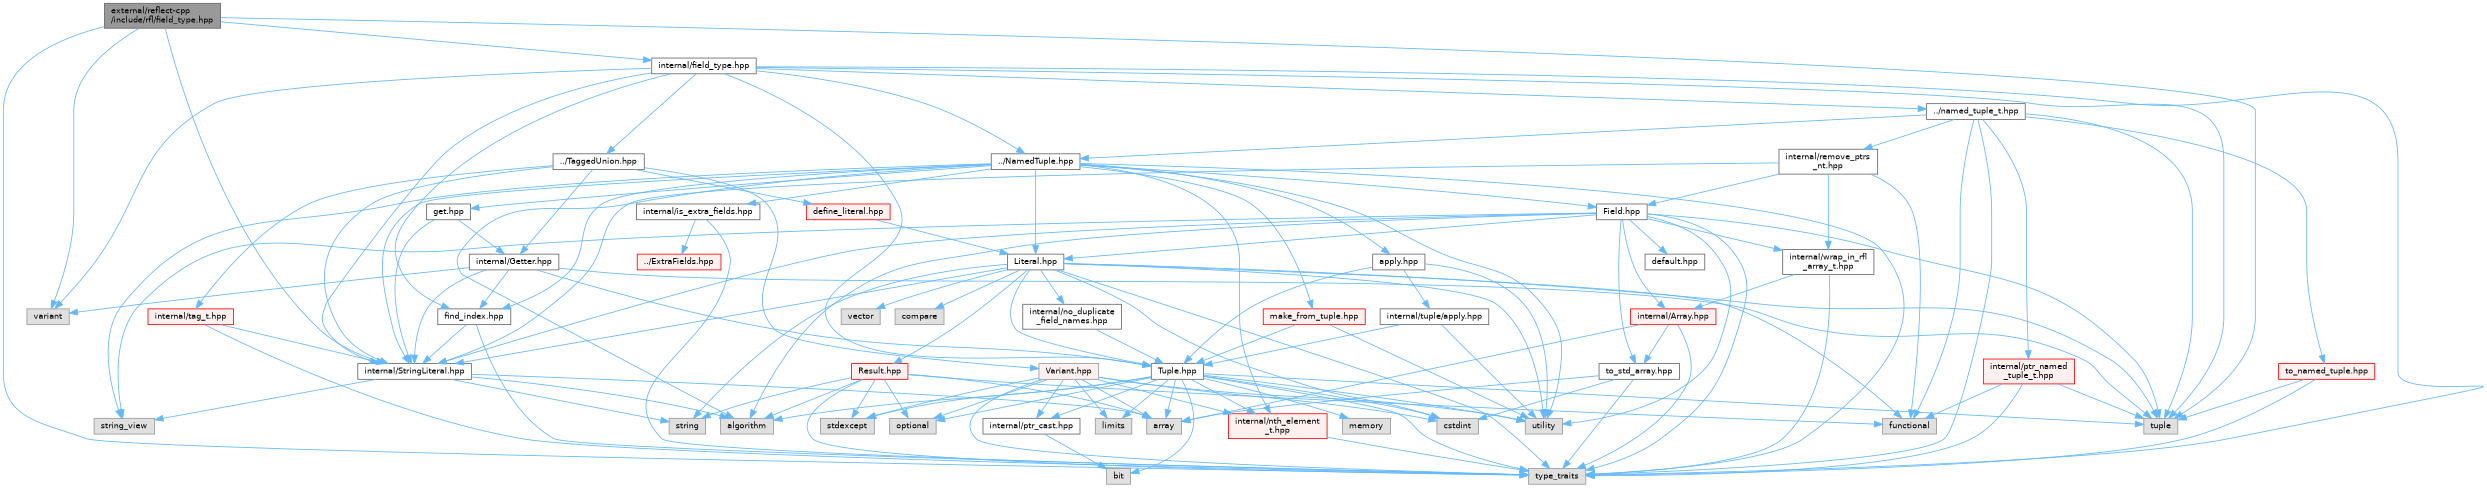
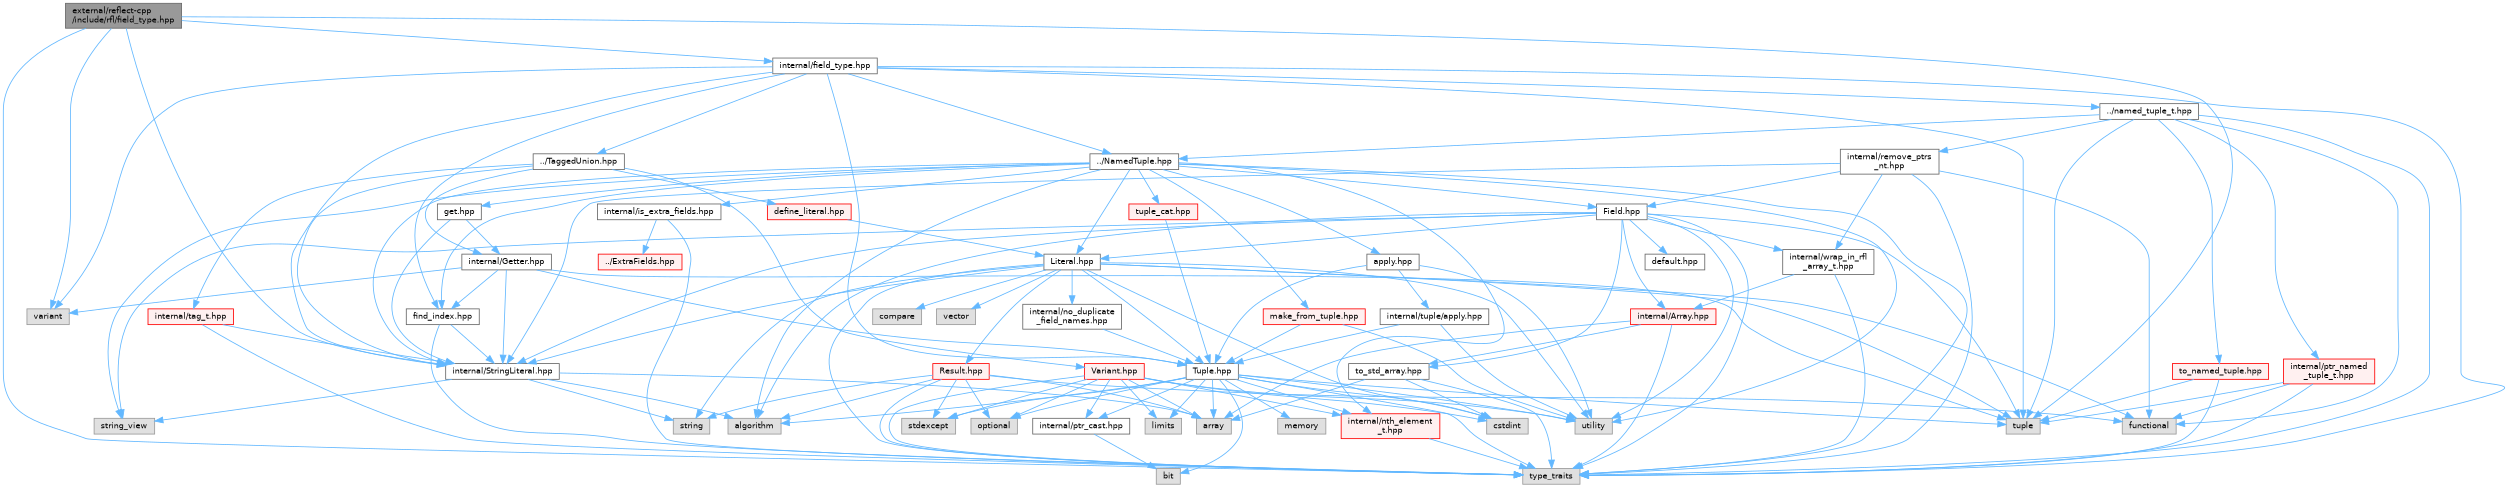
  digraph {
    node [color=grey40 fillcolor=white fontname=Helvetica fontsize=10 shape=box style=filled]
    edge [color=steelblue1 fontname=Helvetica fontsize=10 labelfontname=Helvetica labelfontsize=10 style=solid]
    n1 [color=gray40 fillcolor=grey60 fontcolor=black height=0.2 label="external/reflect-cpp\l/include/rfl/field_type.hpp" width=0.4]
    n2 [color=grey60 fillcolor="#E0E0E0" height=0.2 label=tuple width=0.4]
    n3 [color=grey60 fillcolor="#E0E0E0" height=0.2 label=type_traits width=0.4]
    n4 [color=grey60 fillcolor="#E0E0E0" height=0.2 label=variant width=0.4]
    n5 [height=0.2 label="internal/StringLiteral.hpp" width=0.4]
    n6 [height=0.2 label="internal/field_type.hpp" width=0.4]
    n7 [color=grey60 fillcolor="#E0E0E0" height=0.2 label=algorithm width=0.4]
    n8 [color=grey60 fillcolor="#E0E0E0" height=0.2 label=array width=0.4]
    n9 [color=grey60 fillcolor="#E0E0E0" height=0.2 label=string width=0.4]
    n10 [color=grey60 fillcolor="#E0E0E0" height=0.2 label=string_view width=0.4]
    n11 [height=0.2 label="../NamedTuple.hpp" width=0.4]
    n12 [height=0.2 label="Tuple.hpp" width=0.4]
    n13 [height=0.2 label="find_index.hpp" width=0.4]
    n14 [height=0.2 label="../TaggedUnion.hpp" width=0.4]
    n15 [height=0.2 label="../named_tuple_t.hpp" width=0.4]
    n16 [color=grey60 fillcolor="#E0E0E0" height=0.2 label=utility width=0.4]
    n17 [height=0.2 label="Field.hpp" width=0.4]
    n18 [height=0.2 label="Literal.hpp" width=0.4]
    n19 [height=0.2 label="apply.hpp" width=0.4]
    n20 [height=0.2 label="get.hpp" width=0.4]
    n21 [height=0.2 label="internal/is_extra_fields.hpp" width=0.4]
    n22 [color=red fillcolor="#FFF0F0" height=0.2 label="make_from_tuple.hpp" width=0.4]
+   n23 [color=red fillcolor="#FFF0F0" height=0.2 label="tuple_cat.hpp" width=0.4]
    n24 [color=red fillcolor="#FFF0F0" height=0.2 label="internal/nth_element\l_t.hpp" width=0.4]
    n25 [color=grey60 fillcolor="#E0E0E0" height=0.2 label=cstdint width=0.4]
    n26 [color=grey60 fillcolor="#E0E0E0" height=0.2 label=optional width=0.4]
    n27 [color=grey60 fillcolor="#E0E0E0" height=0.2 label=stdexcept width=0.4]
    n28 [color=grey60 fillcolor="#E0E0E0" height=0.2 label=bit width=0.4]
    n29 [color=grey60 fillcolor="#E0E0E0" height=0.2 label=limits width=0.4]
    n30 [color=grey60 fillcolor="#E0E0E0" height=0.2 label=memory width=0.4]
    n31 [height=0.2 label="internal/ptr_cast.hpp" width=0.4]
    n32 [height=0.2 label="internal/Getter.hpp" width=0.4]
-   n33 [color=grey60 fillcolor="#FFF0F0" height=0.2 label="Variant.hpp" width=0.4]
+   n33 [color=red fillcolor="#FFF0F0" height=0.2 label="Variant.hpp" width=0.4]
    n34 [color=red fillcolor="#FFF0F0" height=0.2 label="define_literal.hpp" width=0.4]
    n35 [color=red fillcolor="#FFF0F0" height=0.2 label="internal/tag_t.hpp" width=0.4]
    n36 [color=grey60 fillcolor="#E0E0E0" height=0.2 label=functional width=0.4]
    n37 [color=red fillcolor="#FFF0F0" height=0.2 label="internal/ptr_named\l_tuple_t.hpp" width=0.4]
    n38 [height=0.2 label="internal/remove_ptrs\l_nt.hpp" width=0.4]
    n39 [color=red fillcolor="#FFF0F0" height=0.2 label="to_named_tuple.hpp" width=0.4]
    n40 [height=0.2 label="default.hpp" width=0.4]
    n41 [color=red fillcolor="#FFF0F0" height=0.2 label="internal/Array.hpp" width=0.4]
    n42 [height=0.2 label="to_std_array.hpp" width=0.4]
    n43 [height=0.2 label="internal/wrap_in_rfl\l_array_t.hpp" width=0.4]
    n44 [color=grey60 fillcolor="#E0E0E0" height=0.2 label=compare width=0.4]
    n45 [color=grey60 fillcolor="#E0E0E0" height=0.2 label=vector width=0.4]
    n46 [color=red fillcolor="#FFF0F0" height=0.2 label="Result.hpp" width=0.4]
    n47 [height=0.2 label="internal/no_duplicate\l_field_names.hpp" width=0.4]
    n48 [height=0.2 label="internal/tuple/apply.hpp" width=0.4]
    n49 [color=red fillcolor="#FFF0F0" height=0.2 label="../ExtraFields.hpp" width=0.4]
    n1 -> n2
    n1 -> n3
    n1 -> n4
    n1 -> n5
    n1 -> n6
    n5 -> n7
    n5 -> n8
    n5 -> n9
    n5 -> n10
    n6 -> n2
    n6 -> n3
    n6 -> n4
    n6 -> n5
    n6 -> n11
    n6 -> n12
    n6 -> n13
    n6 -> n14
    n6 -> n15
    n11 -> n3
    n11 -> n5
    n11 -> n7
    n11 -> n10
    n11 -> n13
    n11 -> n16
    n11 -> n17
    n11 -> n18
    n11 -> n19
    n11 -> n20
    n11 -> n21
    n11 -> n22
+   n11 -> n23
    n11 -> n24
    n12 -> n2
    n12 -> n3
    n12 -> n7
    n12 -> n8
    n12 -> n16
    n12 -> n24
    n12 -> n25
    n12 -> n26
    n12 -> n27
    n12 -> n28
    n12 -> n29
    n12 -> n30
    n12 -> n31
    n13 -> n3
    n13 -> n5
    n14 -> n5
    n14 -> n32
    n14 -> n33
    n14 -> n34
    n14 -> n35
    n15 -> n2
    n15 -> n3
    n15 -> n11
    n15 -> n36
    n15 -> n37
    n15 -> n38
    n15 -> n39
    n17 -> n2
    n17 -> n3
    n17 -> n5
    n17 -> n7
    n17 -> n10
    n17 -> n16
    n17 -> n18
    n17 -> n40
    n17 -> n41
    n17 -> n42
    n17 -> n43
    n18 -> n2
    n18 -> n3
    n18 -> n5
    n18 -> n9
    n18 -> n12
    n18 -> n16
    n18 -> n25
    n18 -> n36
    n18 -> n44
    n18 -> n45
    n18 -> n46
    n18 -> n47
    n19 -> n12
    n19 -> n16
    n19 -> n48
    n20 -> n5
    n20 -> n32
    n21 -> n3
    n21 -> n49
    n22 -> n12
    n22 -> n16
+   n23 -> n12
    n24 -> n3
    n31 -> n28
    n32 -> n2
    n32 -> n4
    n32 -> n5
    n32 -> n12
    n32 -> n13
    n33 -> n3
    n33 -> n8
    n33 -> n16
    n33 -> n24
    n33 -> n25
    n33 -> n26
    n33 -> n27
    n33 -> n29
    n33 -> n31
    n34 -> n18
    n35 -> n3
    n35 -> n5
    n37 -> n2
    n37 -> n3
    n37 -> n36
+   n38 -> n3
    n38 -> n5
    n38 -> n17
    n38 -> n36
    n38 -> n43
    n39 -> n2
    n39 -> n3
    n41 -> n3
    n41 -> n8
    n41 -> n42
    n42 -> n3
    n42 -> n8
    n42 -> n25
    n43 -> n3
    n43 -> n41
    n46 -> n3
    n46 -> n7
    n46 -> n8
    n46 -> n9
    n46 -> n26
    n46 -> n27
    n46 -> n36
    n47 -> n12
    n48 -> n12
    n48 -> n16
  }
